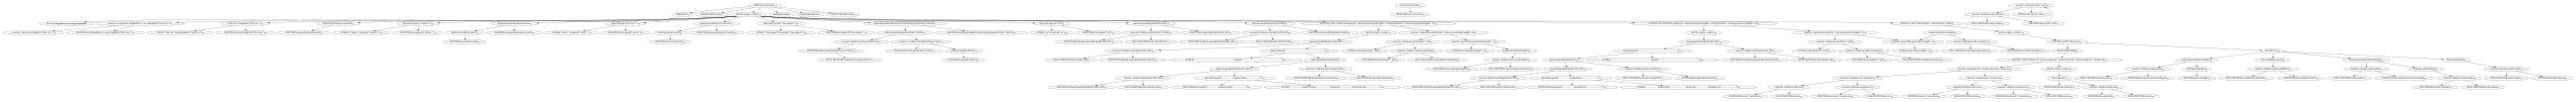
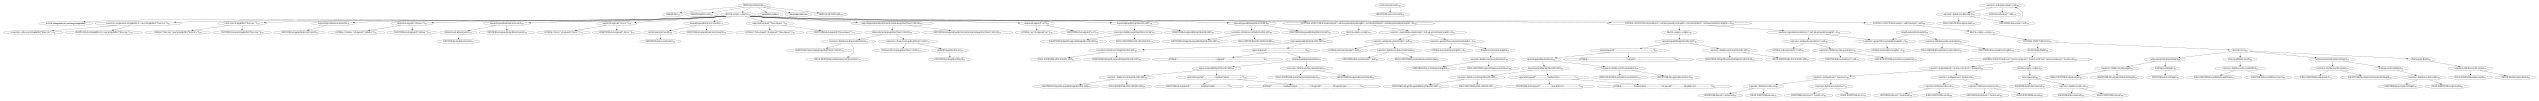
  digraph {
    fontname=Merriweather
    node [fontname=Merriweather]
    edge [fontname=Merriweather]
    n1 [label=<(METHOD,endTestSuite)<SUB>129</SUB>>]
    n2 [label=<(PARAM,this)<SUB>129</SUB>>]
    n3 [label=<(PARAM,JUnitTest suite)<SUB>129</SUB>>]
    n4 [label=<(BLOCK,&lt;empty&gt;,&lt;empty&gt;)<SUB>129</SUB>>]
    n5 [label=<(MODIFIER,PUBLIC)>]
    n6 [label=<(MODIFIER,VIRTUAL)>]
    n7 [label=<(METHOD_RETURN,void)<SUB>129</SUB>>]
    n8 [label=<(LOCAL,StringBuffer sb: java.lang.StringBuffer)>]
    n9 [label=<(&lt;operator&gt;.assignment,StringBuffer sb = new StringBuffer(&quot;Tests run: &quot;))<SUB>130</SUB>>]
    n10 [label=<(&lt;init&gt;,new StringBuffer(&quot;Tests run: &quot;))<SUB>130</SUB>>]
    n11 [label=<(append,append(suite.runCount()))<SUB>131</SUB>>]
    n12 [label=<(append,sb.append(&quot;, Failures: &quot;))<SUB>132</SUB>>]
    n13 [label=<(append,append(suite.failureCount()))<SUB>133</SUB>>]
    n14 [label=<(append,sb.append(&quot;, Errors: &quot;))<SUB>134</SUB>>]
    n15 [label=<(append,append(suite.errorCount()))<SUB>135</SUB>>]
    n16 [label=<(append,sb.append(&quot;, Time elapsed: &quot;))<SUB>136</SUB>>]
    n17 [label=<(append,append(numberFormat.format(suite.getRunTime() / 1000.0)))<SUB>137</SUB>>]
    n18 [label=<(append,sb.append(&quot; sec&quot;))<SUB>138</SUB>>]
    n19 [label=<(append,append(StringUtils.LINE_SEP))<SUB>139</SUB>>]
    n20 [label=<(append,append(StringUtils.LINE_SEP))<SUB>140</SUB>>]
    n21 [label=<(CONTROL_STRUCTURE,if (systemOutput != null &amp;&amp; systemOutput.length() &gt; 0),if (systemOutput != null &amp;&amp; systemOutput.length() &gt; 0))<SUB>143</SUB>>]
    n22 [label=<(CONTROL_STRUCTURE,if (systemError != null &amp;&amp; systemError.length() &gt; 0),if (systemError != null &amp;&amp; systemError.length() &gt; 0))<SUB>151</SUB>>]
    n23 [label=<(CONTROL_STRUCTURE,if (output != null),if (output != null))<SUB>159</SUB>>]
    n24 [label=<(IDENTIFIER,sb,StringBuffer sb = new StringBuffer(&quot;Tests run: &quot;))<SUB>130</SUB>>]
    n25 [label=<(&lt;operator&gt;.alloc,new StringBuffer(&quot;Tests run: &quot;))<SUB>130</SUB>>]
    n26 [label=<(IDENTIFIER,sb,new StringBuffer(&quot;Tests run: &quot;))<SUB>130</SUB>>]
    n27 [label=<(LITERAL,&quot;Tests run: &quot;,new StringBuffer(&quot;Tests run: &quot;))<SUB>130</SUB>>]
    n28 [label=<(IDENTIFIER,sb,append(suite.runCount()))<SUB>131</SUB>>]
    n29 [label=<(IDENTIFIER,sb,sb.append(&quot;, Failures: &quot;))<SUB>132</SUB>>]
    n30 [label=<(LITERAL,&quot;, Failures: &quot;,sb.append(&quot;, Failures: &quot;))<SUB>132</SUB>>]
    n31 [label=<(IDENTIFIER,sb,append(suite.failureCount()))<SUB>133</SUB>>]
    n32 [label=<(failureCount,failureCount())<SUB>133</SUB>>]
    n33 [label=<(IDENTIFIER,sb,sb.append(&quot;, Errors: &quot;))<SUB>134</SUB>>]
    n34 [label=<(LITERAL,&quot;, Errors: &quot;,sb.append(&quot;, Errors: &quot;))<SUB>134</SUB>>]
    n35 [label=<(IDENTIFIER,sb,append(suite.errorCount()))<SUB>135</SUB>>]
    n36 [label=<(errorCount,errorCount())<SUB>135</SUB>>]
    n37 [label=<(IDENTIFIER,sb,sb.append(&quot;, Time elapsed: &quot;))<SUB>136</SUB>>]
    n38 [label=<(LITERAL,&quot;, Time elapsed: &quot;,sb.append(&quot;, Time elapsed: &quot;))<SUB>136</SUB>>]
    n39 [label=<(IDENTIFIER,sb,append(numberFormat.format(suite.getRunTime() / 1000.0)))<SUB>137</SUB>>]
    n40 [label=<(format,format(suite.getRunTime() / 1000.0))<SUB>137</SUB>>]
    n41 [label=<(IDENTIFIER,sb,sb.append(&quot; sec&quot;))<SUB>138</SUB>>]
    n42 [label=<(LITERAL,&quot; sec&quot;,sb.append(&quot; sec&quot;))<SUB>138</SUB>>]
    n43 [label=<(IDENTIFIER,sb,append(StringUtils.LINE_SEP))<SUB>139</SUB>>]
    n44 [label=<(&lt;operator&gt;.fieldAccess,StringUtils.LINE_SEP)<SUB>139</SUB>>]
    n45 [label=<(IDENTIFIER,sb,append(StringUtils.LINE_SEP))<SUB>140</SUB>>]
    n46 [label=<(&lt;operator&gt;.fieldAccess,StringUtils.LINE_SEP)<SUB>140</SUB>>]
    n47 [label=<(&lt;operator&gt;.logicalAnd,systemOutput != null &amp;&amp; systemOutput.length() &gt; 0)<SUB>143</SUB>>]
    n48 [label=<(BLOCK,&lt;empty&gt;,&lt;empty&gt;)<SUB>143</SUB>>]
    n49 [label=<(&lt;operator&gt;.logicalAnd,systemError != null &amp;&amp; systemError.length() &gt; 0)<SUB>151</SUB>>]
    n50 [label=<(BLOCK,&lt;empty&gt;,&lt;empty&gt;)<SUB>151</SUB>>]
    n51 [label=<(BLOCK,&lt;empty&gt;,&lt;empty&gt;)<SUB>159</SUB>>]
    n52 [label=<(runCount,runCount())<SUB>131</SUB>>]
    n53 [label=<(IDENTIFIER,suite,runCount())<SUB>131</SUB>>]
    n54 [label=<(IDENTIFIER,suite,failureCount())<SUB>133</SUB>>]
    n55 [label=<(IDENTIFIER,suite,errorCount())<SUB>135</SUB>>]
    n56 [label=<(&lt;operator&gt;.fieldAccess,this.numberFormat)<SUB>137</SUB>>]
    n57 [label=<(&lt;operator&gt;.division,suite.getRunTime() / 1000.0)<SUB>137</SUB>>]
    n58 [label=<(IDENTIFIER,this,format(suite.getRunTime() / 1000.0))<SUB>137</SUB>>]
    n59 [label=<(FIELD_IDENTIFIER,numberFormat,numberFormat)<SUB>137</SUB>>]
    n60 [label=<(getRunTime,getRunTime())<SUB>137</SUB>>]
    n61 [label=<(LITERAL,1000.0,suite.getRunTime() / 1000.0)<SUB>137</SUB>>]
    n62 [label=<(IDENTIFIER,suite,getRunTime())<SUB>137</SUB>>]
    n63 [label=<(IDENTIFIER,StringUtils,append(StringUtils.LINE_SEP))<SUB>139</SUB>>]
    n64 [label=<(FIELD_IDENTIFIER,LINE_SEP,LINE_SEP)<SUB>139</SUB>>]
    n65 [label=<(IDENTIFIER,StringUtils,append(StringUtils.LINE_SEP))<SUB>140</SUB>>]
    n66 [label=<(FIELD_IDENTIFIER,LINE_SEP,LINE_SEP)<SUB>140</SUB>>]
    n67 [label=<(&lt;operator&gt;.notEquals,systemOutput != null)<SUB>143</SUB>>]
    n68 [label=<(&lt;operator&gt;.greaterThan,systemOutput.length() &gt; 0)<SUB>143</SUB>>]
    n69 [label=<(append,append(StringUtils.LINE_SEP))<SUB>144</SUB>>]
    n70 [label=<(&lt;operator&gt;.fieldAccess,this.systemOutput)<SUB>143</SUB>>]
    n71 [label=<(LITERAL,null,systemOutput != null)<SUB>143</SUB>>]
    n72 [label=<(length,systemOutput.length())<SUB>143</SUB>>]
    n73 [label=<(LITERAL,0,systemOutput.length() &gt; 0)<SUB>143</SUB>>]
    n74 [label=<(IDENTIFIER,this,systemOutput != null)<SUB>143</SUB>>]
    n75 [label=<(FIELD_IDENTIFIER,systemOutput,systemOutput)<SUB>143</SUB>>]
    n76 [label=<(&lt;operator&gt;.fieldAccess,this.systemOutput)<SUB>143</SUB>>]
    n77 [label=<(IDENTIFIER,this,systemOutput.length())<SUB>143</SUB>>]
    n78 [label=<(FIELD_IDENTIFIER,systemOutput,systemOutput)<SUB>143</SUB>>]
    n79 [label=<(append,append(&quot;------------- ---------------- ---------------&quot;))<SUB>144</SUB>>]
    n80 [label=<(&lt;operator&gt;.fieldAccess,StringUtils.LINE_SEP)<SUB>148</SUB>>]
    n81 [label=<(append,append(systemOutput))<SUB>144</SUB>>]
    n82 [label=<(LITERAL,&quot;------------- ---------------- ---------------&quot;,append(&quot;------------- ---------------- ---------------&quot;))<SUB>147</SUB>>]
    n83 [label=<(IDENTIFIER,StringUtils,append(StringUtils.LINE_SEP))<SUB>148</SUB>>]
    n84 [label=<(FIELD_IDENTIFIER,LINE_SEP,LINE_SEP)<SUB>148</SUB>>]
    n85 [label=<(append,append(StringUtils.LINE_SEP))<SUB>144</SUB>>]
    n86 [label=<(&lt;operator&gt;.fieldAccess,this.systemOutput)<SUB>146</SUB>>]
    n87 [label=<(append,sb.append(&quot;------------- Standard Output ---------------&quot;))<SUB>144</SUB>>]
    n88 [label=<(&lt;operator&gt;.fieldAccess,StringUtils.LINE_SEP)<SUB>145</SUB>>]
    n89 [label=<(IDENTIFIER,this,append(systemOutput))<SUB>146</SUB>>]
    n90 [label=<(FIELD_IDENTIFIER,systemOutput,systemOutput)<SUB>146</SUB>>]
    n91 [label=<(IDENTIFIER,sb,sb.append(&quot;------------- Standard Output ---------------&quot;))<SUB>144</SUB>>]
    n92 [label=<(LITERAL,&quot;------------- Standard Output ---------------&quot;,sb.append(&quot;------------- Standard Output ---------------&quot;))<SUB>144</SUB>>]
    n93 [label=<(IDENTIFIER,StringUtils,append(StringUtils.LINE_SEP))<SUB>145</SUB>>]
    n94 [label=<(FIELD_IDENTIFIER,LINE_SEP,LINE_SEP)<SUB>145</SUB>>]
    n95 [label=<(&lt;operator&gt;.notEquals,systemError != null)<SUB>151</SUB>>]
    n96 [label=<(&lt;operator&gt;.greaterThan,systemError.length() &gt; 0)<SUB>151</SUB>>]
    n97 [label=<(append,append(StringUtils.LINE_SEP))<SUB>152</SUB>>]
    n98 [label=<(&lt;operator&gt;.fieldAccess,this.systemError)<SUB>151</SUB>>]
    n99 [label=<(LITERAL,null,systemError != null)<SUB>151</SUB>>]
    n100 [label=<(LITERAL,0,systemError.length() &gt; 0)<SUB>151</SUB>>]
    n101 [label=<(IDENTIFIER,this,systemError != null)<SUB>151</SUB>>]
    n102 [label=<(FIELD_IDENTIFIER,systemError,systemError)<SUB>151</SUB>>]
    n103 [label=<(length,systemError.length())<SUB>151</SUB>>]
    n104 [label=<(&lt;operator&gt;.fieldAccess,this.systemError)<SUB>151</SUB>>]
    n105 [label=<(IDENTIFIER,this,systemError.length())<SUB>151</SUB>>]
    n106 [label=<(FIELD_IDENTIFIER,systemError,systemError)<SUB>151</SUB>>]
    n107 [label=<(append,append(&quot;------------- ---------------- ---------------&quot;))<SUB>152</SUB>>]
    n108 [label=<(&lt;operator&gt;.fieldAccess,StringUtils.LINE_SEP)<SUB>156</SUB>>]
    n109 [label=<(append,append(systemError))<SUB>152</SUB>>]
    n110 [label=<(LITERAL,&quot;------------- ---------------- ---------------&quot;,append(&quot;------------- ---------------- ---------------&quot;))<SUB>155</SUB>>]
    n111 [label=<(IDENTIFIER,StringUtils,append(StringUtils.LINE_SEP))<SUB>156</SUB>>]
    n112 [label=<(FIELD_IDENTIFIER,LINE_SEP,LINE_SEP)<SUB>156</SUB>>]
    n113 [label=<(append,append(StringUtils.LINE_SEP))<SUB>152</SUB>>]
    n114 [label=<(&lt;operator&gt;.fieldAccess,this.systemError)<SUB>154</SUB>>]
    n115 [label=<(append,sb.append(&quot;------------- Standard Error -----------------&quot;))<SUB>152</SUB>>]
    n116 [label=<(&lt;operator&gt;.fieldAccess,StringUtils.LINE_SEP)<SUB>153</SUB>>]
    n117 [label=<(IDENTIFIER,this,append(systemError))<SUB>154</SUB>>]
    n118 [label=<(FIELD_IDENTIFIER,systemError,systemError)<SUB>154</SUB>>]
    n119 [label=<(IDENTIFIER,sb,sb.append(&quot;------------- Standard Error -----------------&quot;))<SUB>152</SUB>>]
    n120 [label=<(LITERAL,&quot;------------- Standard Error -----------------&quot;,sb.append(&quot;------------- Standard Error -----------------&quot;))<SUB>152</SUB>>]
    n121 [label=<(IDENTIFIER,StringUtils,append(StringUtils.LINE_SEP))<SUB>153</SUB>>]
    n122 [label=<(FIELD_IDENTIFIER,LINE_SEP,LINE_SEP)<SUB>153</SUB>>]
    n123 [label=<(&lt;operator&gt;.notEquals,output != null)<SUB>159</SUB>>]
    n124 [label=<(&lt;operator&gt;.fieldAccess,this.output)<SUB>159</SUB>>]
    n125 [label=<(LITERAL,null,output != null)<SUB>159</SUB>>]
    n126 [label=<(CONTROL_STRUCTURE,try,try)<SUB>160</SUB>>]
    n127 [label=<(IDENTIFIER,this,output != null)<SUB>159</SUB>>]
    n128 [label=<(FIELD_IDENTIFIER,output,output)<SUB>159</SUB>>]
    n129 [label=<(BLOCK,try,try)<SUB>160</SUB>>]
    n130 [label=<(BLOCK,finally,finally)<SUB>165</SUB>>]
    n131 [label=<(write,output.write(sb.toString()))<SUB>161</SUB>>]
    n132 [label=<(close,resultWriter.close())<SUB>162</SUB>>]
    n133 [label=<(write,output.write(results.toString()))<SUB>163</SUB>>]
    n134 [label=<(flush,output.flush())<SUB>164</SUB>>]
    n135 [label=<(CONTROL_STRUCTURE,if (out != System.out &amp;&amp; out != System.err),if (out != System.out &amp;&amp; out != System.err))<SUB>166</SUB>>]
    n136 [label=<(&lt;operator&gt;.fieldAccess,this.output)<SUB>161</SUB>>]
    n137 [label=<(toString,sb.toString())<SUB>161</SUB>>]
    n138 [label=<(&lt;operator&gt;.fieldAccess,this.resultWriter)<SUB>162</SUB>>]
    n139 [label=<(&lt;operator&gt;.fieldAccess,this.output)<SUB>163</SUB>>]
    n140 [label=<(toString,results.toString())<SUB>163</SUB>>]
    n141 [label=<(&lt;operator&gt;.fieldAccess,this.output)<SUB>164</SUB>>]
    n142 [label=<(IDENTIFIER,this,output.write(sb.toString()))<SUB>161</SUB>>]
    n143 [label=<(FIELD_IDENTIFIER,output,output)<SUB>161</SUB>>]
    n144 [label=<(IDENTIFIER,sb,sb.toString())<SUB>161</SUB>>]
    n145 [label=<(IDENTIFIER,this,resultWriter.close())<SUB>162</SUB>>]
    n146 [label=<(FIELD_IDENTIFIER,resultWriter,resultWriter)<SUB>162</SUB>>]
    n147 [label=<(IDENTIFIER,this,output.write(results.toString()))<SUB>163</SUB>>]
    n148 [label=<(FIELD_IDENTIFIER,output,output)<SUB>163</SUB>>]
    n149 [label=<(&lt;operator&gt;.fieldAccess,this.results)<SUB>163</SUB>>]
    n150 [label=<(IDENTIFIER,this,results.toString())<SUB>163</SUB>>]
    n151 [label=<(FIELD_IDENTIFIER,results,results)<SUB>163</SUB>>]
    n152 [label=<(IDENTIFIER,this,output.flush())<SUB>164</SUB>>]
    n153 [label=<(FIELD_IDENTIFIER,output,output)<SUB>164</SUB>>]
    n154 [label=<(&lt;operator&gt;.logicalAnd,out != System.out &amp;&amp; out != System.err)<SUB>166</SUB>>]
    n155 [label=<(BLOCK,&lt;empty&gt;,&lt;empty&gt;)<SUB>166</SUB>>]
    n156 [label=<(&lt;operator&gt;.notEquals,out != System.out)<SUB>166</SUB>>]
    n157 [label=<(&lt;operator&gt;.notEquals,out != System.err)<SUB>166</SUB>>]
    n158 [label=<(close,close(out))<SUB>167</SUB>>]
    n159 [label=<(&lt;operator&gt;.fieldAccess,this.out)<SUB>166</SUB>>]
    n160 [label=<(&lt;operator&gt;.fieldAccess,System.out)<SUB>166</SUB>>]
    n161 [label=<(&lt;operator&gt;.fieldAccess,this.out)<SUB>166</SUB>>]
    n162 [label=<(&lt;operator&gt;.fieldAccess,System.err)<SUB>166</SUB>>]
    n163 [label=<(IDENTIFIER,this,out != System.out)<SUB>166</SUB>>]
    n164 [label=<(FIELD_IDENTIFIER,out,out)<SUB>166</SUB>>]
    n165 [label=<(IDENTIFIER,System,out != System.out)<SUB>166</SUB>>]
    n166 [label=<(FIELD_IDENTIFIER,out,out)<SUB>166</SUB>>]
    n167 [label=<(IDENTIFIER,this,out != System.err)<SUB>166</SUB>>]
    n168 [label=<(FIELD_IDENTIFIER,out,out)<SUB>166</SUB>>]
    n169 [label=<(IDENTIFIER,System,out != System.err)<SUB>166</SUB>>]
    n170 [label=<(FIELD_IDENTIFIER,err,err)<SUB>166</SUB>>]
    n171 [label=<(IDENTIFIER,FileUtils,close(out))<SUB>167</SUB>>]
    n172 [label=<(&lt;operator&gt;.fieldAccess,this.out)<SUB>167</SUB>>]
    n173 [label=<(IDENTIFIER,this,close(out))<SUB>167</SUB>>]
    n174 [label=<(FIELD_IDENTIFIER,out,out)<SUB>167</SUB>>]
    n1 -> n2
    n1 -> n3
    n1 -> n4
    n1 -> n5
    n1 -> n6
    n1 -> n7
    n4 -> n8
    n4 -> n9
    n4 -> n10
    n4 -> n11
    n4 -> n12
    n4 -> n13
    n4 -> n14
    n4 -> n15
    n4 -> n16
    n4 -> n17
    n4 -> n18
    n4 -> n19
    n4 -> n20
    n4 -> n21
    n4 -> n22
    n4 -> n23
    n9 -> n24
    n9 -> n25
    n10 -> n26
    n10 -> n27
    n11 -> n28
    n12 -> n29
    n12 -> n30
    n13 -> n31
    n13 -> n32
    n14 -> n33
    n14 -> n34
    n15 -> n35
    n15 -> n36
    n16 -> n37
    n16 -> n38
    n17 -> n39
    n17 -> n40
    n18 -> n41
    n18 -> n42
    n19 -> n43
    n19 -> n44
    n20 -> n45
    n20 -> n46
    n21 -> n47
    n21 -> n48
    n22 -> n49
    n22 -> n50
    n23 -> n51
    n32 -> n54
    n36 -> n55
    n40 -> n56
    n40 -> n57
    n44 -> n63
    n44 -> n64
    n46 -> n65
    n46 -> n66
    n47 -> n67
    n47 -> n68
    n48 -> n69
    n49 -> n95
    n49 -> n96
    n50 -> n97
    n51 -> n126
    n52 -> n53
    n56 -> n58
-   n58 -> n59
+   n56 -> n59
    n57 -> n60
    n57 -> n61
    n60 -> n62
    n67 -> n70
    n67 -> n71
    n68 -> n72
    n68 -> n73
    n69 -> n79
    n69 -> n80
    n70 -> n74
    n70 -> n75
    n72 -> n76
    n76 -> n77
    n76 -> n78
    n79 -> n81
    n79 -> n82
    n80 -> n83
    n80 -> n84
    n81 -> n85
    n81 -> n86
    n85 -> n87
    n85 -> n88
    n86 -> n89
    n86 -> n90
    n87 -> n91
    n87 -> n92
    n88 -> n93
    n88 -> n94
    n95 -> n98
    n95 -> n99
    n96 -> n100
    n97 -> n107
    n97 -> n108
    n98 -> n101
    n98 -> n102
    n103 -> n96
    n103 -> n104
    n104 -> n105
    n104 -> n106
    n107 -> n109
    n107 -> n110
    n108 -> n111
    n108 -> n112
    n109 -> n113
    n109 -> n114
    n113 -> n115
    n113 -> n116
    n114 -> n117
    n114 -> n118
    n115 -> n119
    n115 -> n120
    n116 -> n121
    n116 -> n122
    n123 -> n124
    n123 -> n125
    n124 -> n127
    n124 -> n128
    n126 -> n129
    n126 -> n130
    n127 -> n123
    n129 -> n131
    n129 -> n132
    n129 -> n133
    n129 -> n134
    n130 -> n135
    n131 -> n136
    n131 -> n137
    n132 -> n138
    n133 -> n139
    n133 -> n140
    n134 -> n141
    n135 -> n154
    n135 -> n155
    n136 -> n142
    n136 -> n143
    n137 -> n144
    n138 -> n145
    n138 -> n146
    n139 -> n147
    n139 -> n148
    n140 -> n149
    n141 -> n152
    n141 -> n153
    n149 -> n150
    n149 -> n151
    n154 -> n156
    n154 -> n157
    n155 -> n158
    n156 -> n159
    n156 -> n160
    n157 -> n161
    n157 -> n162
    n158 -> n171
    n158 -> n172
    n159 -> n163
    n159 -> n164
    n160 -> n165
    n160 -> n166
    n161 -> n167
    n161 -> n168
    n162 -> n169
    n162 -> n170
    n172 -> n173
    n172 -> n174
  }
